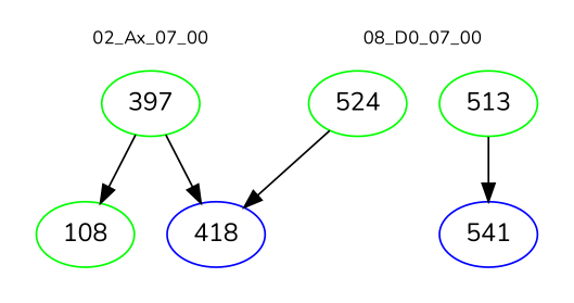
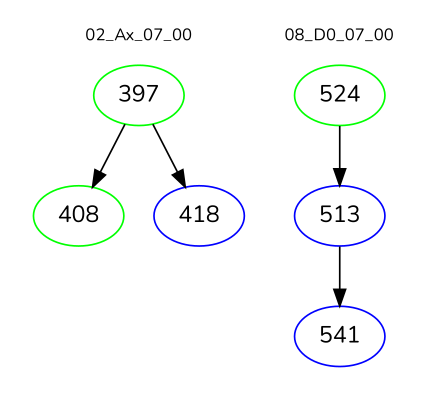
  digraph {
    fontname=Nunito
    node [color=green fontname=Nunito]
    edge [color=black fontname=Nunito]
-   n1 [label=108]
+   n1 [label=408]
    n2 [label=397]
    n3 [color=blue label=418]
    n4 [label=524]
-   n5 [label=513]
+   n5 [color=blue label=513]
    n6 [color=blue label=541]
    subgraph cluster_1 {
      color=white
      fontsize=10
      label="02_Ax_07_00"
      n1
      n2
      n3
    }
    subgraph cluster_2 {
      color=white
      fontsize=10
      label="08_D0_07_00"
      n4
      n5
      n6
    }
    n2 -> n1
    n2 -> n3
-   n4 -> n3
+   n4 -> n5
    n5 -> n6
  }
